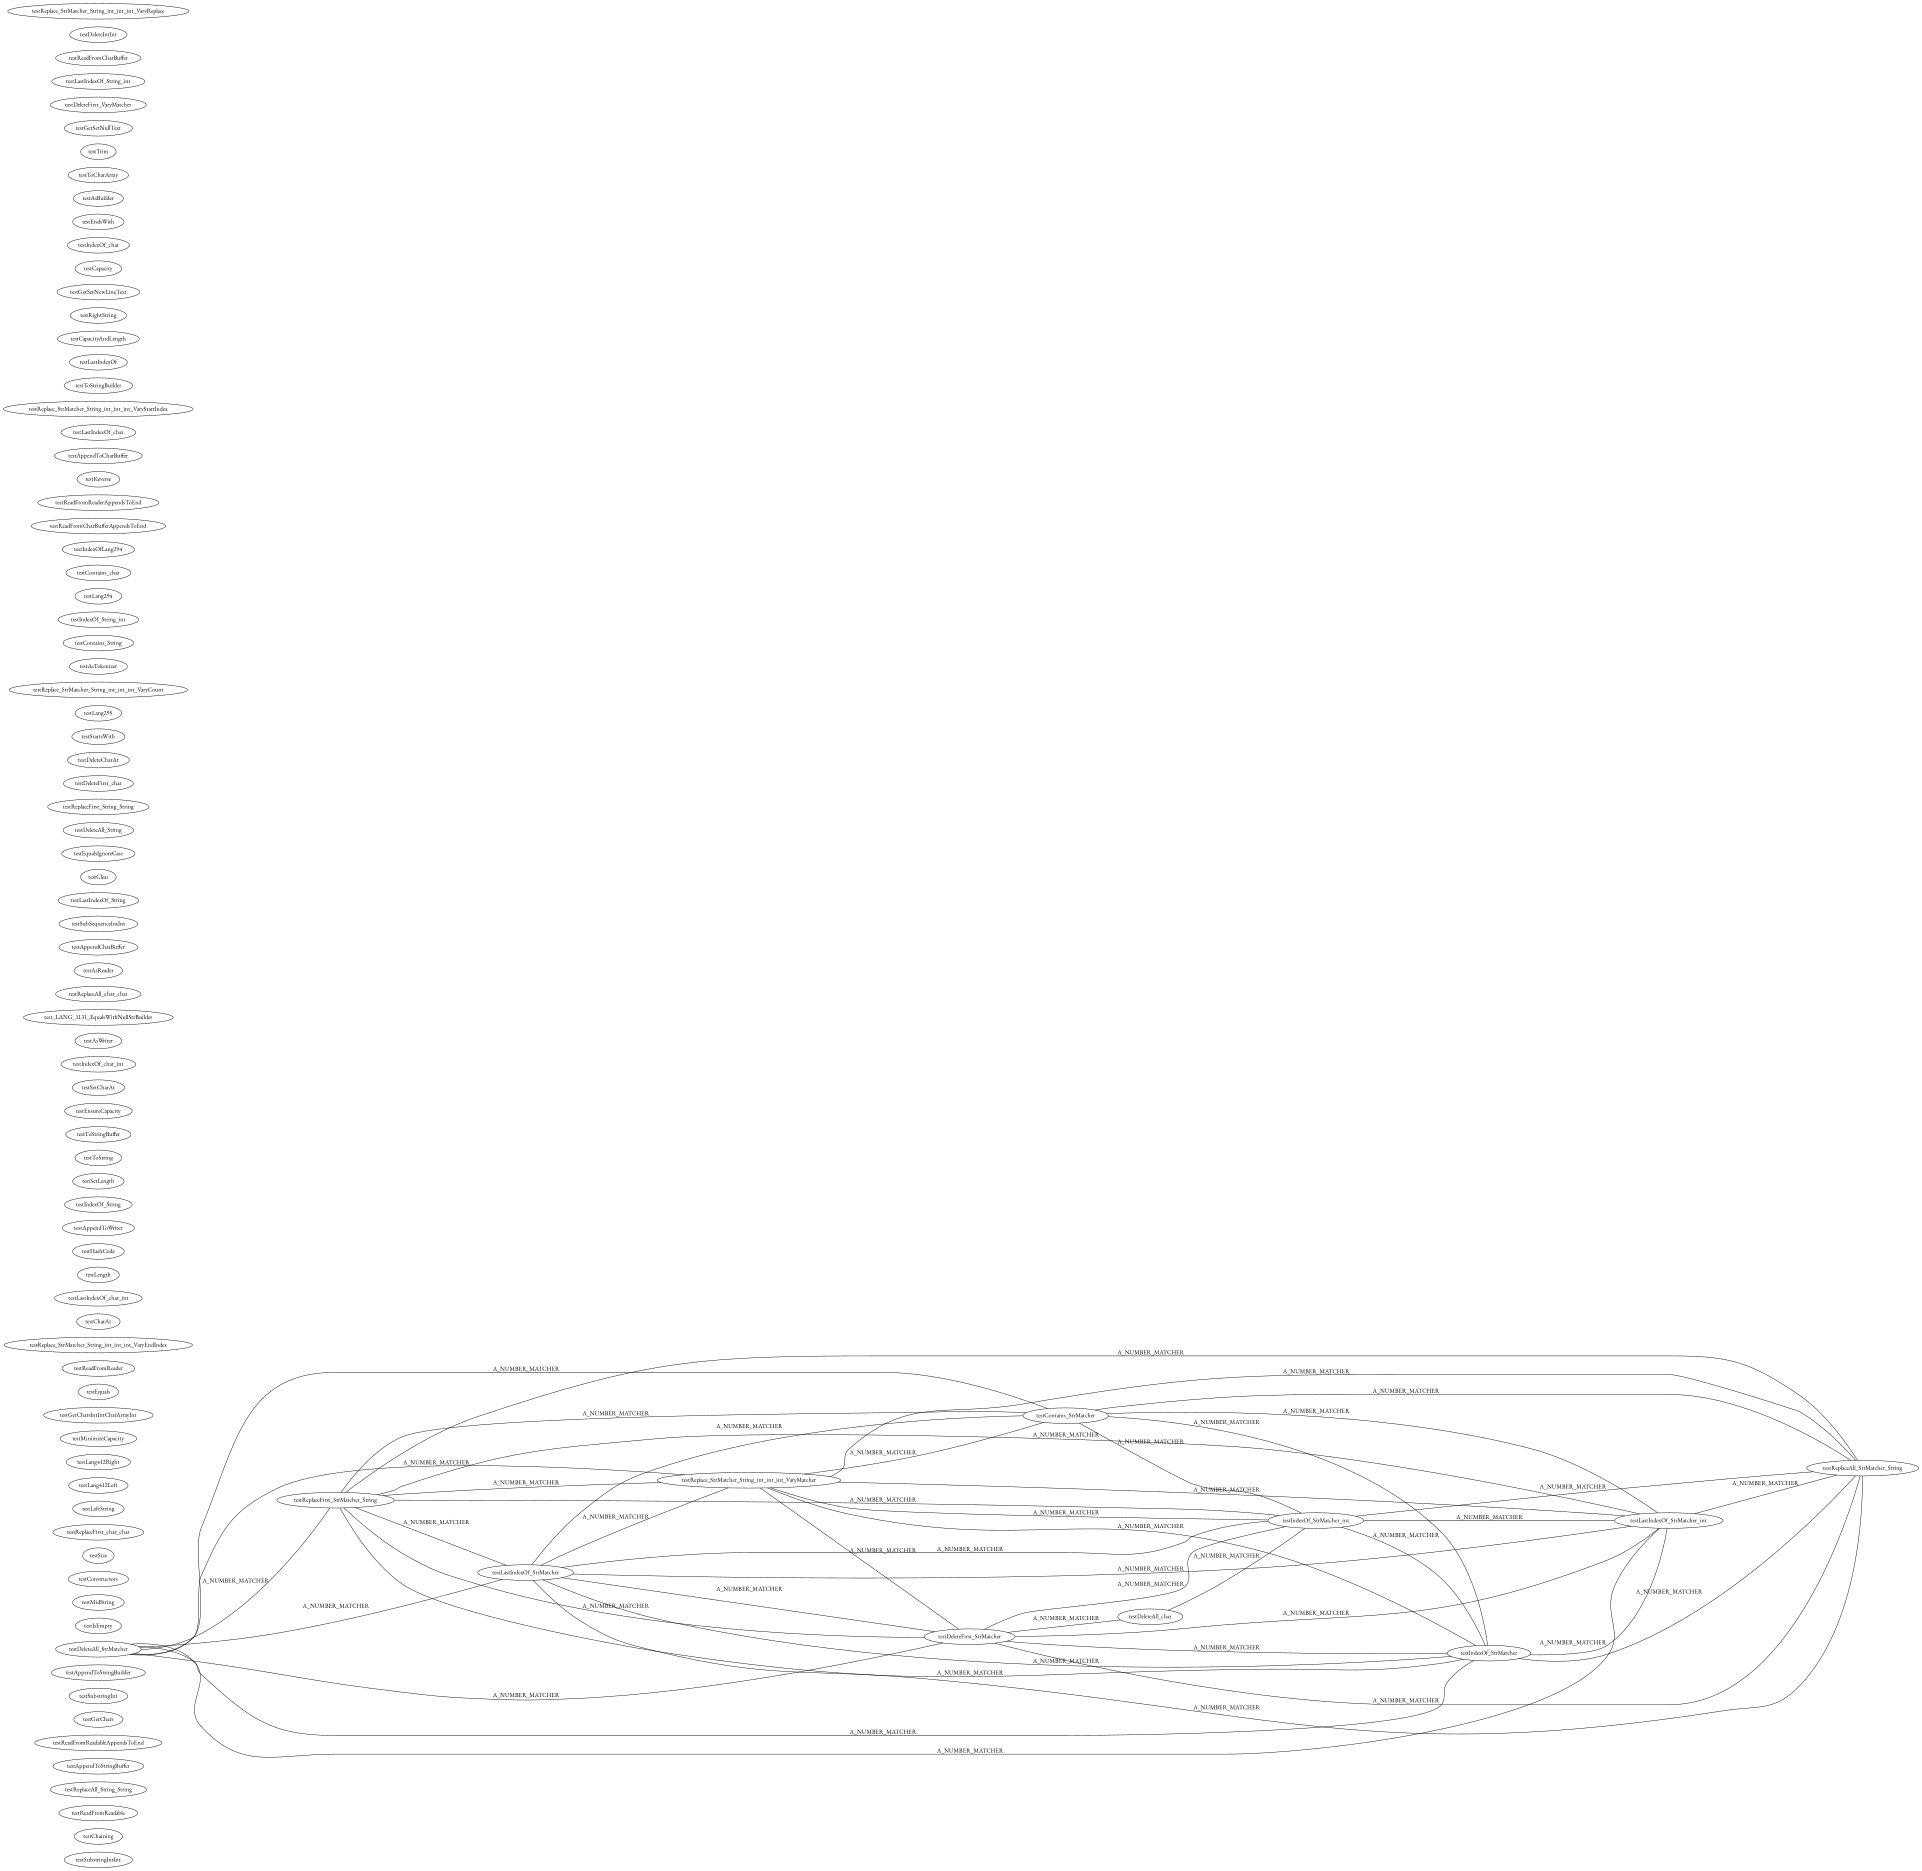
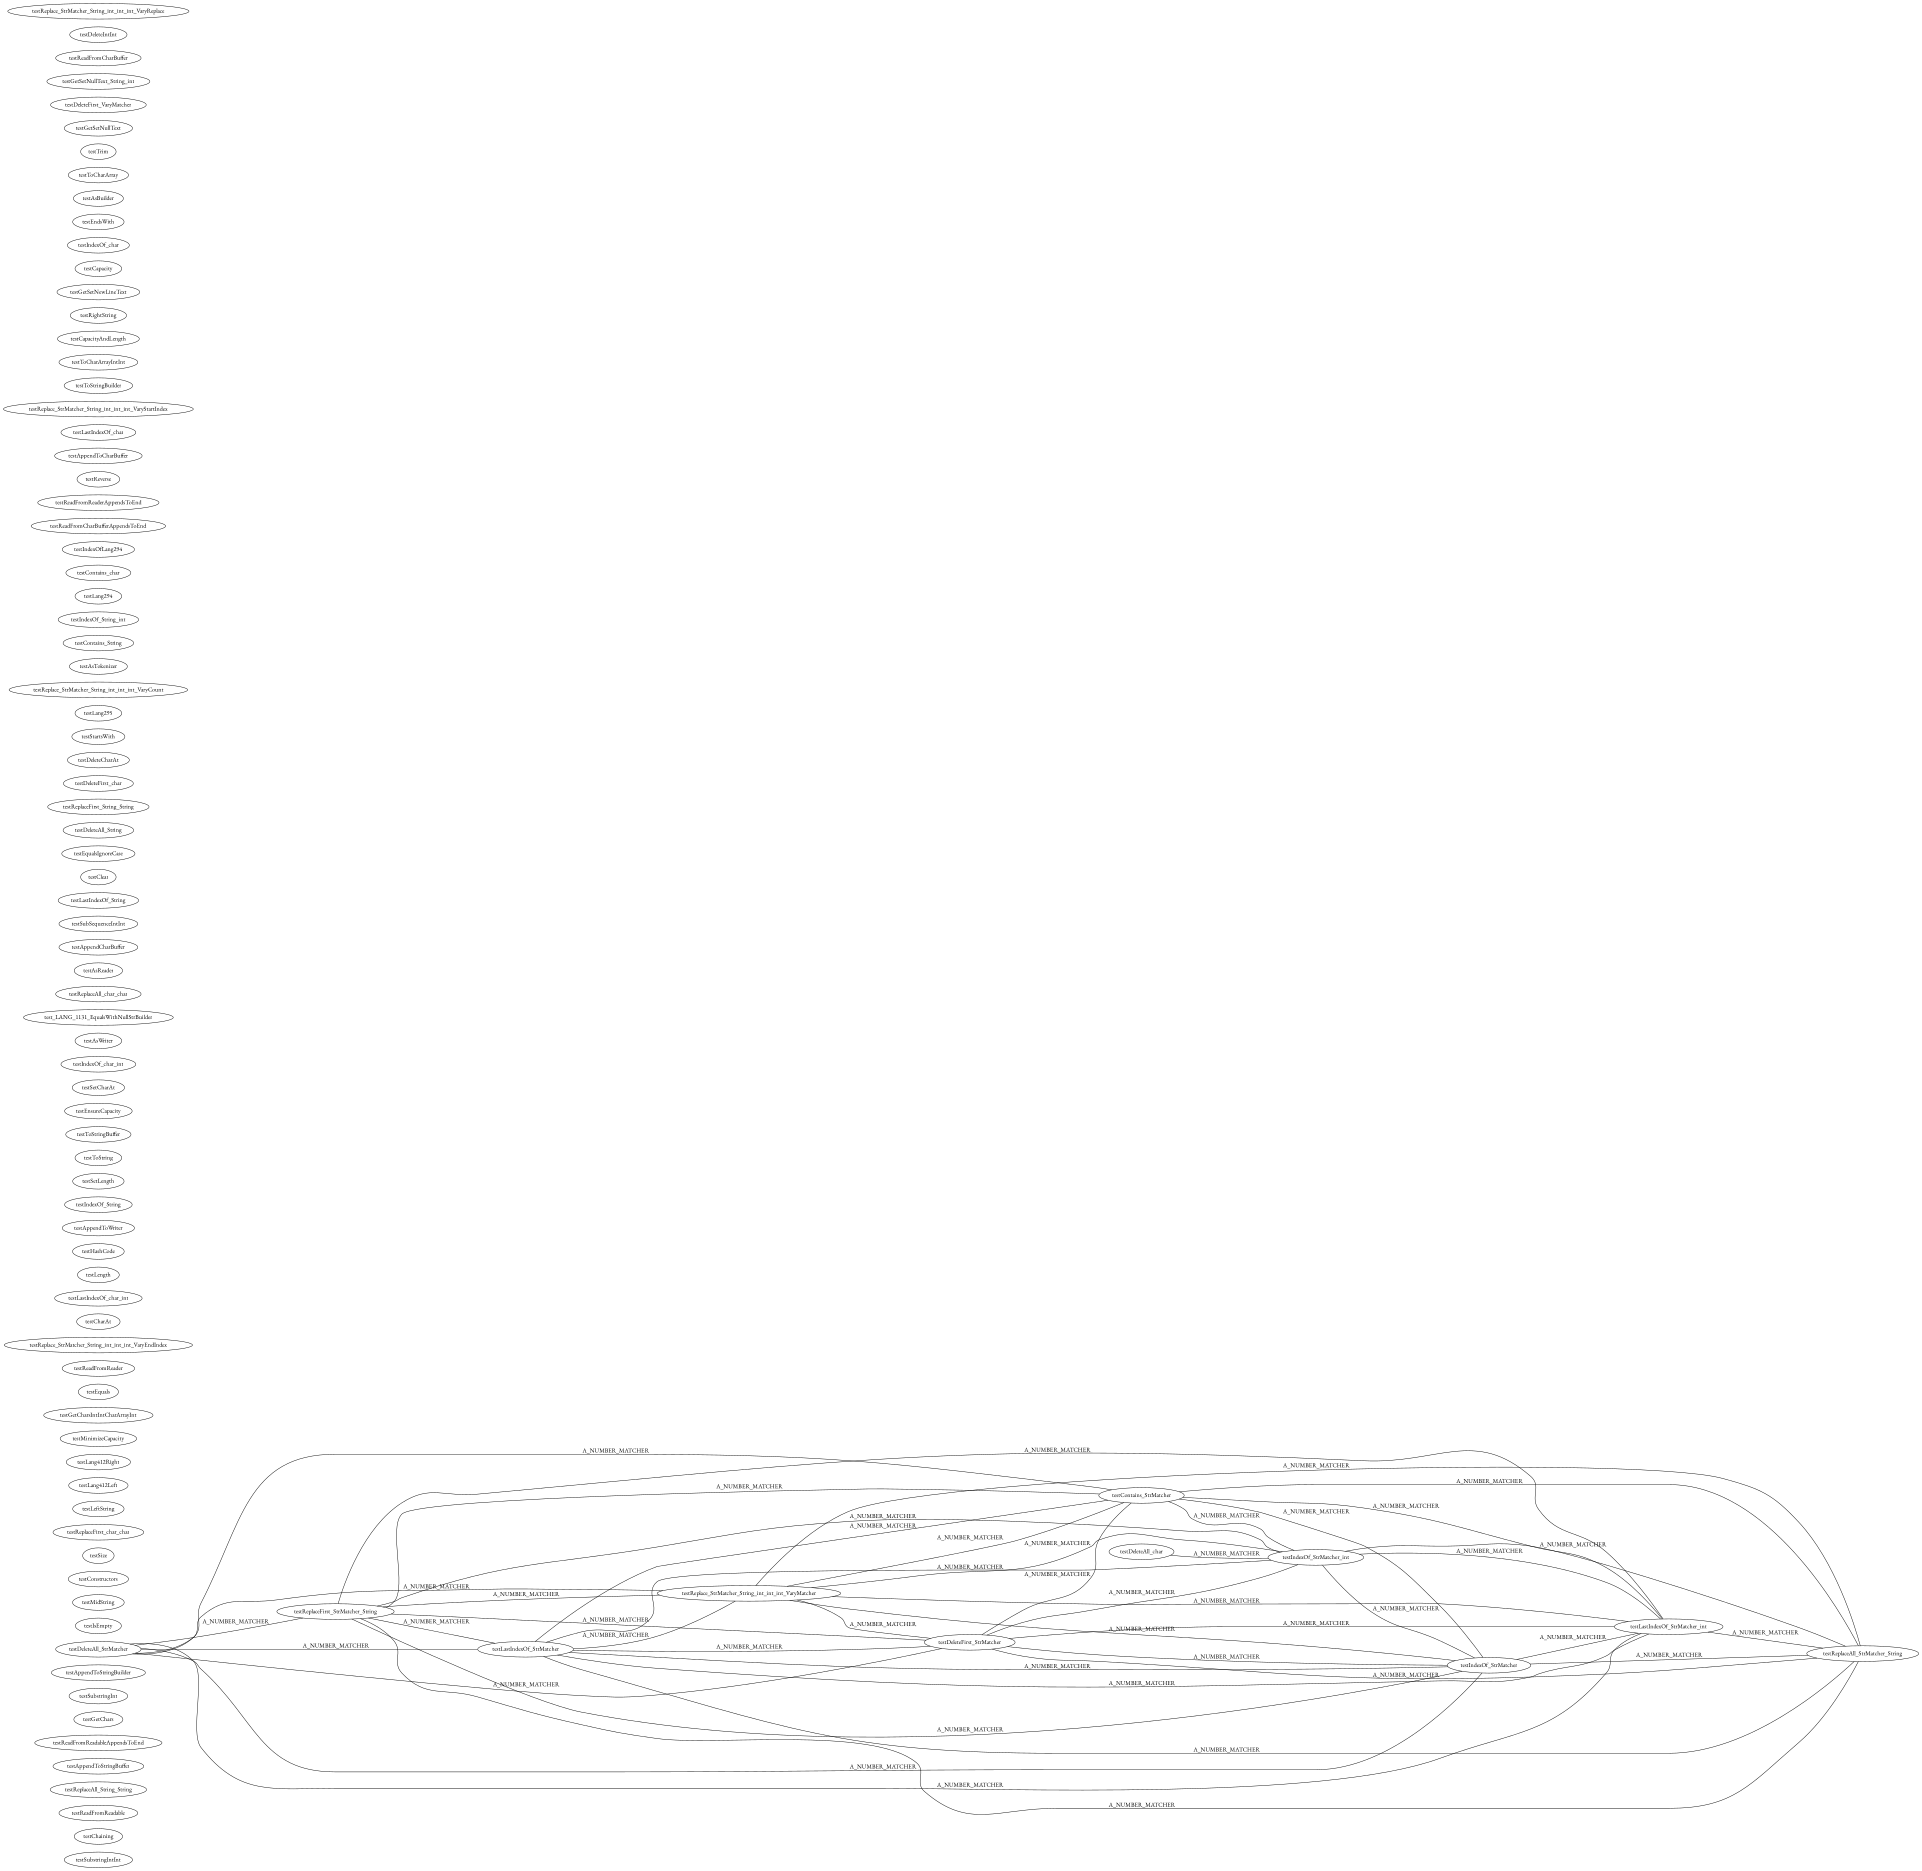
  digraph {
    fontname="EB Garamond"
    rankdir=LR
    node [fontname="EB Garamond"]
    edge [dir=none fontname="EB Garamond"]
    testSubstringIntInt
    testChaining
    testReadFromReadable
    testReplaceAll_String_String
    testAppendToStringBuffer
    testReadFromReadableAppendsToEnd
    testGetChars
    testSubstringInt
    testAppendToStringBuilder
    testDeleteAll_StrMatcher
    testReplaceFirst_StrMatcher_String
    testLastIndexOf_StrMatcher
    testReplace_StrMatcher_String_int_int_int_VaryMatcher
    testDeleteFirst_StrMatcher
    testContains_StrMatcher
    testIndexOf_StrMatcher
    testLastIndexOf_StrMatcher_int
    testIndexOf_StrMatcher_int
    testReplaceAll_StrMatcher_String
    testDeleteAll_char
    testIsEmpty
    testMidString
    testConstructors
    testSize
    testReplaceFirst_char_char
    testLeftString
    testLang412Left
    testLang412Right
    testMinimizeCapacity
    testGetCharsIntIntCharArrayInt
    testEquals
    testReadFromReader
    testReplace_StrMatcher_String_int_int_int_VaryEndIndex
    testCharAt
    testLastIndexOf_char_int
    testLength
    testHashCode
    testAppendToWriter
    testIndexOf_String
    testSetLength
    testToString
    testToStringBuffer
    testEnsureCapacity
    testSetCharAt
    testIndexOf_char_int
    testAsWriter
    test_LANG_1131_EqualsWithNullStrBuilder
    testReplaceAll_char_char
    testAsReader
    testAppendCharBuffer
    testSubSequenceIntInt
    testLastIndexOf_String
    testClear
    testEqualsIgnoreCase
    testDeleteAll_String
    testReplaceFirst_String_String
    testDeleteFirst_char
    testDeleteCharAt
    testStartsWith
    testLang295
    testReplace_StrMatcher_String_int_int_int_VaryCount
    testAsTokenizer
    testContains_String
    testIndexOf_String_int
    testLang294
    testContains_char
    testIndexOfLang294
    testReadFromCharBufferAppendsToEnd
    testReadFromReaderAppendsToEnd
    testReverse
    testAppendToCharBuffer
    testLastIndexOf_char
    testReplace_StrMatcher_String_int_int_int_VaryStartIndex
    testToStringBuilder
-   testToCharArrayIntInt [label=testLastIndexOf]
+   testToCharArrayIntInt
    testCapacityAndLength
    testRightString
    testGetSetNewLineText
    testCapacity
    testIndexOf_char
    testEndsWith
    testAsBuilder
    testToCharArray
    testTrim
    testGetSetNullText
    n86 [label=testDeleteFirst_VaryMatcher]
-   testLastIndexOf_String_int
+   testLastIndexOf_String_int [label=testGetSetNullText_String_int]
    testReadFromCharBuffer
    testDeleteIntInt
    testReplace_StrMatcher_String_int_int_int_VaryReplace
    testDeleteAll_StrMatcher -> testReplaceFirst_StrMatcher_String [label=" A_NUMBER_MATCHER"]
    testDeleteAll_StrMatcher -> testLastIndexOf_StrMatcher [label=" A_NUMBER_MATCHER"]
    testDeleteAll_StrMatcher -> testReplace_StrMatcher_String_int_int_int_VaryMatcher [label=" A_NUMBER_MATCHER"]
    testDeleteAll_StrMatcher -> testDeleteFirst_StrMatcher [label=" A_NUMBER_MATCHER"]
    testDeleteAll_StrMatcher -> testContains_StrMatcher [label=" A_NUMBER_MATCHER"]
    testDeleteAll_StrMatcher -> testIndexOf_StrMatcher [label=" A_NUMBER_MATCHER"]
    testDeleteAll_StrMatcher -> testLastIndexOf_StrMatcher_int [label=" A_NUMBER_MATCHER"]
    testReplaceFirst_StrMatcher_String -> testLastIndexOf_StrMatcher [label=" A_NUMBER_MATCHER"]
    testReplaceFirst_StrMatcher_String -> testReplace_StrMatcher_String_int_int_int_VaryMatcher [label=" A_NUMBER_MATCHER"]
    testReplaceFirst_StrMatcher_String -> testDeleteFirst_StrMatcher [label=" A_NUMBER_MATCHER"]
    testReplaceFirst_StrMatcher_String -> testContains_StrMatcher [label=" A_NUMBER_MATCHER"]
    testReplaceFirst_StrMatcher_String -> testIndexOf_StrMatcher [label=" A_NUMBER_MATCHER"]
    testReplaceFirst_StrMatcher_String -> testLastIndexOf_StrMatcher_int [label=" A_NUMBER_MATCHER"]
    testReplaceFirst_StrMatcher_String -> testIndexOf_StrMatcher_int [label=" A_NUMBER_MATCHER"]
    testReplaceFirst_StrMatcher_String -> testReplaceAll_StrMatcher_String [label=" A_NUMBER_MATCHER"]
    testLastIndexOf_StrMatcher -> testReplace_StrMatcher_String_int_int_int_VaryMatcher [label=" A_NUMBER_MATCHER"]
    testLastIndexOf_StrMatcher -> testDeleteFirst_StrMatcher [label=" A_NUMBER_MATCHER"]
    testLastIndexOf_StrMatcher -> testContains_StrMatcher [label=" A_NUMBER_MATCHER"]
    testLastIndexOf_StrMatcher -> testIndexOf_StrMatcher [label=" A_NUMBER_MATCHER"]
    testLastIndexOf_StrMatcher -> testLastIndexOf_StrMatcher_int [label=" A_NUMBER_MATCHER"]
    testLastIndexOf_StrMatcher -> testIndexOf_StrMatcher_int [label=" A_NUMBER_MATCHER"]
    testLastIndexOf_StrMatcher -> testReplaceAll_StrMatcher_String [label=" A_NUMBER_MATCHER"]
    testReplace_StrMatcher_String_int_int_int_VaryMatcher -> testDeleteFirst_StrMatcher [label=" A_NUMBER_MATCHER"]
    testReplace_StrMatcher_String_int_int_int_VaryMatcher -> testContains_StrMatcher [label=" A_NUMBER_MATCHER"]
    testReplace_StrMatcher_String_int_int_int_VaryMatcher -> testIndexOf_StrMatcher [label=" A_NUMBER_MATCHER"]
    testReplace_StrMatcher_String_int_int_int_VaryMatcher -> testLastIndexOf_StrMatcher_int [label=" A_NUMBER_MATCHER"]
    testReplace_StrMatcher_String_int_int_int_VaryMatcher -> testIndexOf_StrMatcher_int [label=" A_NUMBER_MATCHER"]
    testReplace_StrMatcher_String_int_int_int_VaryMatcher -> testReplaceAll_StrMatcher_String [label=" A_NUMBER_MATCHER"]
-   testDeleteFirst_StrMatcher -> testDeleteAll_char [label=" A_NUMBER_MATCHER"]
+   testDeleteFirst_StrMatcher -> testContains_StrMatcher [label=" A_NUMBER_MATCHER"]
    testDeleteFirst_StrMatcher -> testIndexOf_StrMatcher [label=" A_NUMBER_MATCHER"]
    testDeleteFirst_StrMatcher -> testLastIndexOf_StrMatcher_int [label=" A_NUMBER_MATCHER"]
    testDeleteFirst_StrMatcher -> testIndexOf_StrMatcher_int [label=" A_NUMBER_MATCHER"]
    testDeleteFirst_StrMatcher -> testReplaceAll_StrMatcher_String [label=" A_NUMBER_MATCHER"]
    testContains_StrMatcher -> testIndexOf_StrMatcher [label=" A_NUMBER_MATCHER"]
    testContains_StrMatcher -> testLastIndexOf_StrMatcher_int [label=" A_NUMBER_MATCHER"]
    testContains_StrMatcher -> testIndexOf_StrMatcher_int [label=" A_NUMBER_MATCHER"]
    testContains_StrMatcher -> testReplaceAll_StrMatcher_String [label=" A_NUMBER_MATCHER"]
    testIndexOf_StrMatcher -> testLastIndexOf_StrMatcher_int [label=" A_NUMBER_MATCHER"]
    testIndexOf_StrMatcher -> testReplaceAll_StrMatcher_String [label=" A_NUMBER_MATCHER"]
    testLastIndexOf_StrMatcher_int -> testReplaceAll_StrMatcher_String [label=" A_NUMBER_MATCHER"]
    testIndexOf_StrMatcher_int -> testIndexOf_StrMatcher [label=" A_NUMBER_MATCHER"]
    testIndexOf_StrMatcher_int -> testLastIndexOf_StrMatcher_int [label=" A_NUMBER_MATCHER"]
    testIndexOf_StrMatcher_int -> testReplaceAll_StrMatcher_String [label=" A_NUMBER_MATCHER"]
    testDeleteAll_char -> testIndexOf_StrMatcher_int [label=" A_NUMBER_MATCHER"]
  }
